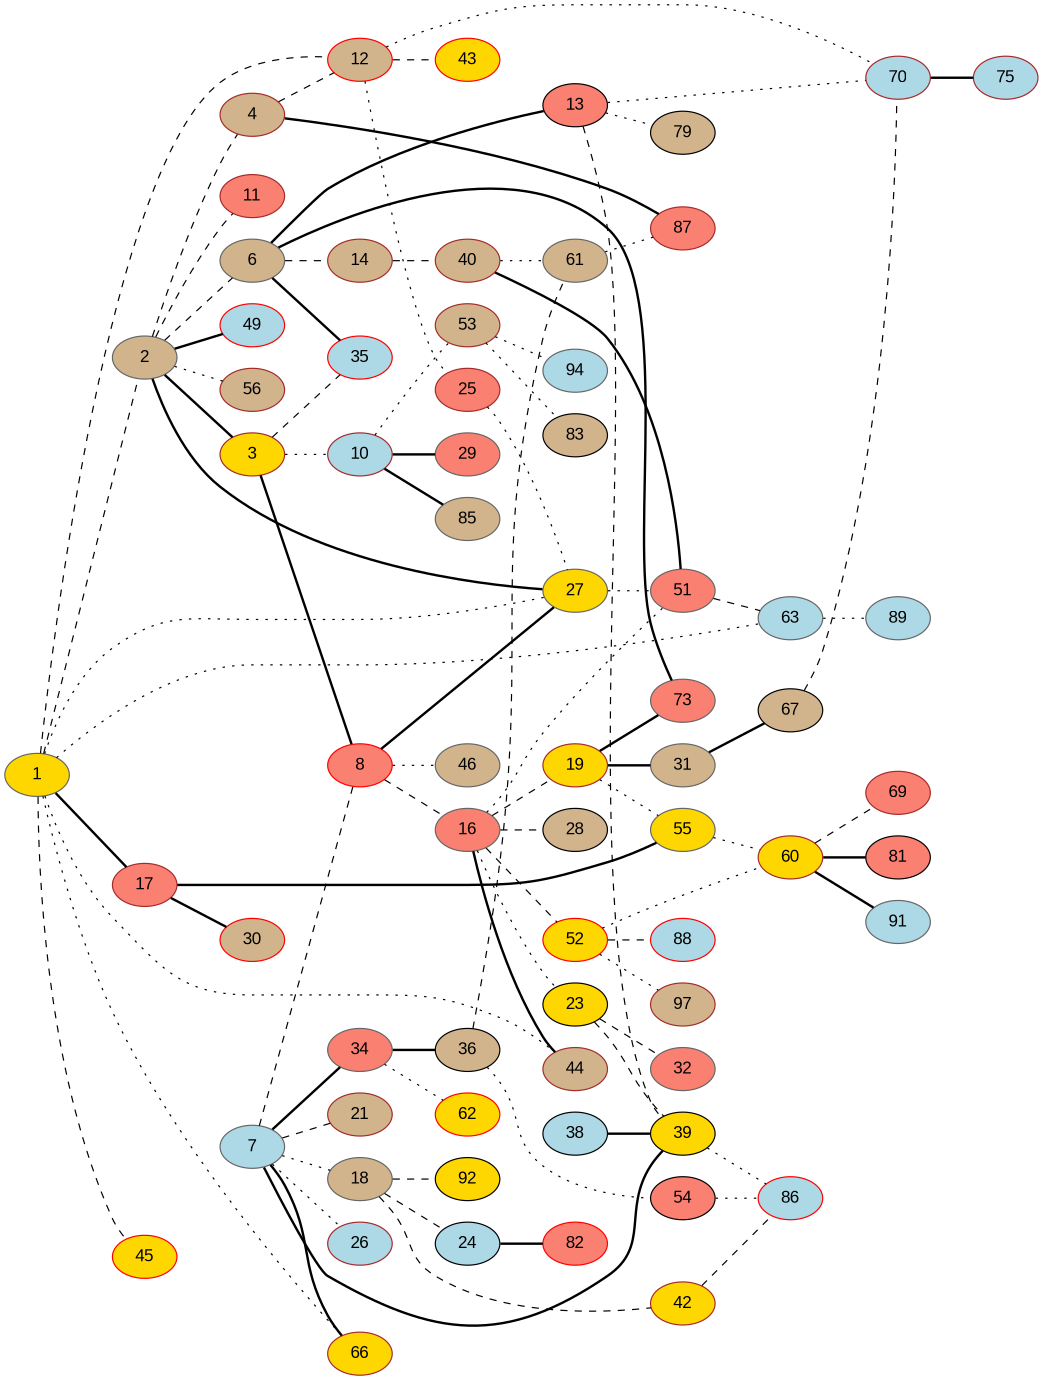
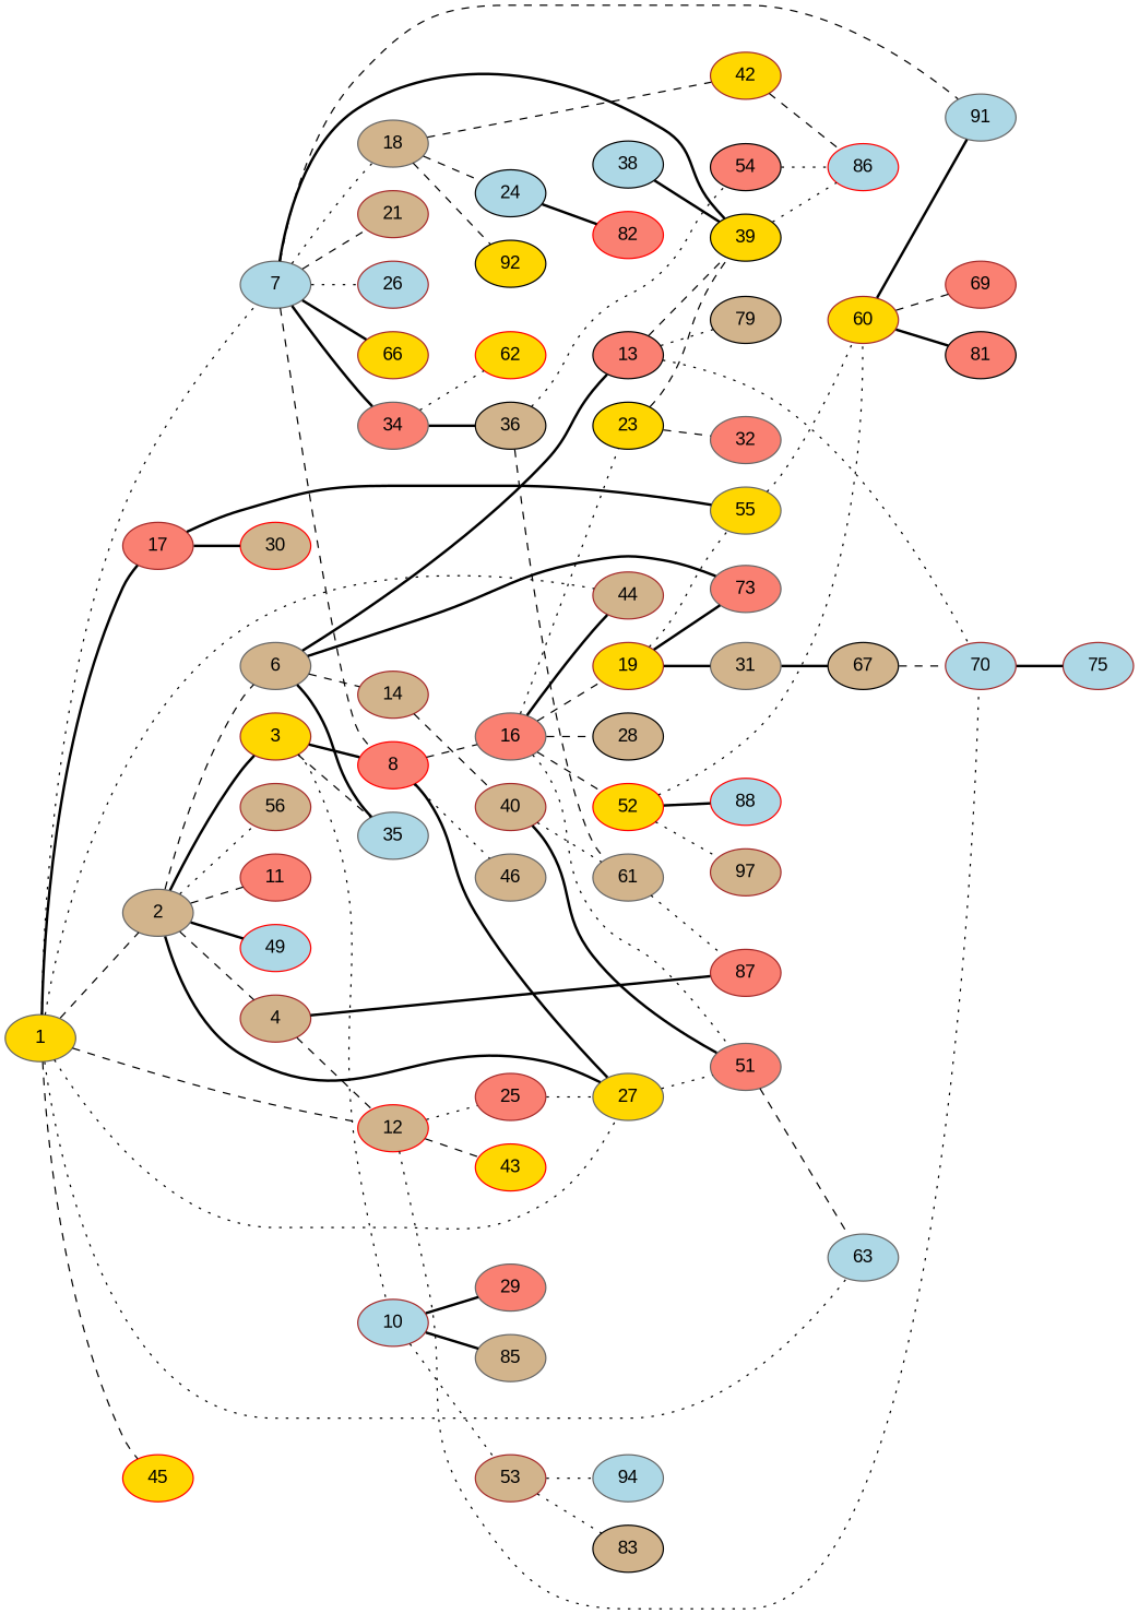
  graph {
    fontname="Liberation Sans"
    rankdir=LR
    node [color=brown fillcolor=tan fontname="Liberation Sans" style=filled]
    edge [fontname="Liberation Sans" style=dotted]
    1 [color=gray40 fillcolor=gold super="+5"]
    2 [color=gray40 super="+9"]
    7 [color=gray40 fillcolor=lightblue super="+57"]
    12 [color=red super="+47"]
    17 [fillcolor=salmon super="+77"]
    27 [color=gray40 fillcolor=gold super="+84"]
    44 [super="+100"]
    45 [color=red fillcolor=gold]
    63 [color=gray40 fillcolor=lightblue super="+78"]
    3 [fillcolor=gold]
    4 [super="+15"]
    6 [color=gray40 super="+80"]
    11 [fillcolor=salmon]
    49 [color=red fillcolor=lightblue]
    56
    8 [color=red fillcolor=salmon super="+90"]
    18 [color=gray40 super="+50"]
    21
    26 [fillcolor=lightblue]
    34 [color=gray40 fillcolor=salmon super="+37"]
    39 [color=black fillcolor=gold super="+41"]
    66 [fillcolor=gold]
    91 [color=gray40 fillcolor=lightblue]
    25 [fillcolor=salmon super="+99"]
    43 [color=red fillcolor=gold]
    70 [fillcolor=lightblue]
    30 [color=red]
    55 [color=gray40 fillcolor=gold]
    51 [color=gray40 fillcolor=salmon super="+98"]
-   89 [color=gray40 fillcolor=lightblue]
    10 [fillcolor=lightblue super="+58"]
-   35 [color=red fillcolor=lightblue]
+   35 [color=gray40 fillcolor=lightblue]
    87 [fillcolor=salmon]
    13 [color=black fillcolor=salmon super="+48"]
    14 [super="+33"]
    73 [color=gray40 fillcolor=salmon]
    16 [color=gray40 fillcolor=salmon super="+20"]
    46 [color=gray40]
    29 [color=gray40 fillcolor=salmon]
    53
    85 [color=gray40]
    79 [color=black]
    40 [super="+71"]
    24 [color=black fillcolor=lightblue]
    42 [fillcolor=gold super="+72"]
    92 [color=black fillcolor=gold]
    36 [color=black]
    62 [color=red fillcolor=gold]
    86 [color=red fillcolor=lightblue super="+93"]
    19 [fillcolor=gold super="+64"]
    23 [color=black fillcolor=gold]
    28 [color=black]
    52 [color=red fillcolor=gold super="+59"]
    38 [color=black fillcolor=lightblue]
    83 [color=black]
    94 [color=gray40 fillcolor=lightblue]
    75 [fillcolor=lightblue]
    61 [color=gray40 super="+95"]
    31 [color=gray40]
    32 [color=gray40 fillcolor=salmon super="+96"]
    60 [fillcolor=gold super="+65"]
    88 [color=red fillcolor=lightblue]
    97
    82 [color=red fillcolor=salmon]
    67 [color=black]
    54 [color=black fillcolor=salmon super="+68"]
    69 [fillcolor=salmon super="+76"]
    81 [color=black fillcolor=salmon]
    1 -- 2 [style=dashed]
-   1 -- 66
+   1 -- 7
    1 -- 12 [style=dashed]
    1 -- 17 [style=bold]
    1 -- 27
    1 -- 44
    1 -- 45 [style=dashed]
    1 -- 63
    2 -- 27 [style=bold]
    2 -- 3 [style=bold]
    2 -- 4 [style=dashed]
    2 -- 6 [style=dashed]
    2 -- 11 [style=dashed]
    2 -- 49 [style=bold]
    2 -- 56
    7 -- 8 [style=dashed]
    7 -- 18
    7 -- 21 [style=dashed]
    7 -- 26
    7 -- 34 [style=bold]
    7 -- 39 [style=bold]
    7 -- 66 [style=bold]
+   7 -- 91 [style=dashed]
    12 -- 25
    12 -- 43 [style=dashed]
    12 -- 70
    17 -- 30 [style=bold]
    17 -- 55 [style=bold]
    27 -- 51
-   63 -- 89
    3 -- 8 [style=bold]
    3 -- 10
    3 -- 35 [style=dashed]
    4 -- 12 [style=dashed]
    4 -- 87 [style=bold]
    6 -- 35 [style=bold]
    6 -- 13 [style=bold]
    6 -- 14 [style=dashed]
    6 -- 73 [style=bold]
    8 -- 27 [style=bold]
    8 -- 16 [style=dashed]
    8 -- 46
    18 -- 24 [style=dashed]
    18 -- 42 [style=dashed]
    18 -- 92 [style=dashed]
    34 -- 36 [style=bold]
    34 -- 62
    39 -- 86
    25 -- 27
    70 -- 75 [style=bold]
    55 -- 60
    51 -- 63 [style=dashed]
    10 -- 29 [style=bold]
    10 -- 53
    10 -- 85 [style=bold]
    13 -- 39 [style=dashed]
    13 -- 70
    13 -- 79
    14 -- 40 [style=dashed]
    16 -- 44 [style=bold]
    16 -- 51
    16 -- 19 [style=dashed]
    16 -- 23
    16 -- 28 [style=dashed]
    16 -- 52 [style=dashed weight=2]
    53 -- 83
    53 -- 94
    40 -- 51 [style=bold]
    40 -- 61
    24 -- 82 [style=bold]
    42 -- 86 [style=dashed]
    36 -- 61 [style=dashed]
    36 -- 54
    19 -- 55
    19 -- 73 [style=bold]
    19 -- 31 [style=bold]
    23 -- 39 [style=dashed]
    23 -- 32 [style=dashed]
    52 -- 60
-   52 -- 88 [style=dashed]
+   52 -- 88 [style=bold]
    52 -- 97
    38 -- 39 [style=bold]
    61 -- 87
    31 -- 67 [style=bold]
    60 -- 91 [style=bold]
    60 -- 69 [style=dashed]
    60 -- 81 [style=bold]
    67 -- 70 [style=dashed]
    54 -- 86
  }
